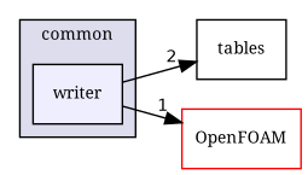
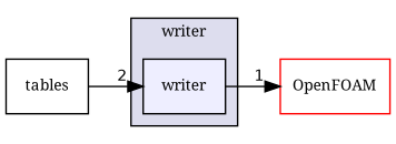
  digraph {
    compound=true
    fontname="Noto Serif"
    rankdir=LR
    node [fontname="Noto Serif" fontsize=10 shape=box]
    edge [fontname="Noto Serif" labeldistance=1.5 labelfontname=Helvetica labelfontsize=10]
    n1 [fillcolor="#eeeeff" label=writer pencolor=black style=filled]
    n2 [label=tables]
    n3 [color=red label=OpenFOAM]
    subgraph cluster_1 {
      bgcolor="#ddddee"
      fontsize=10
-     label=common
+     label=writer
      pencolor=black
      n1
    }
-   n1 -> n2 [headlabel=2]
+   n2 -> n1 [headlabel=2]
    n1 -> n3 [headlabel=1]
  }
